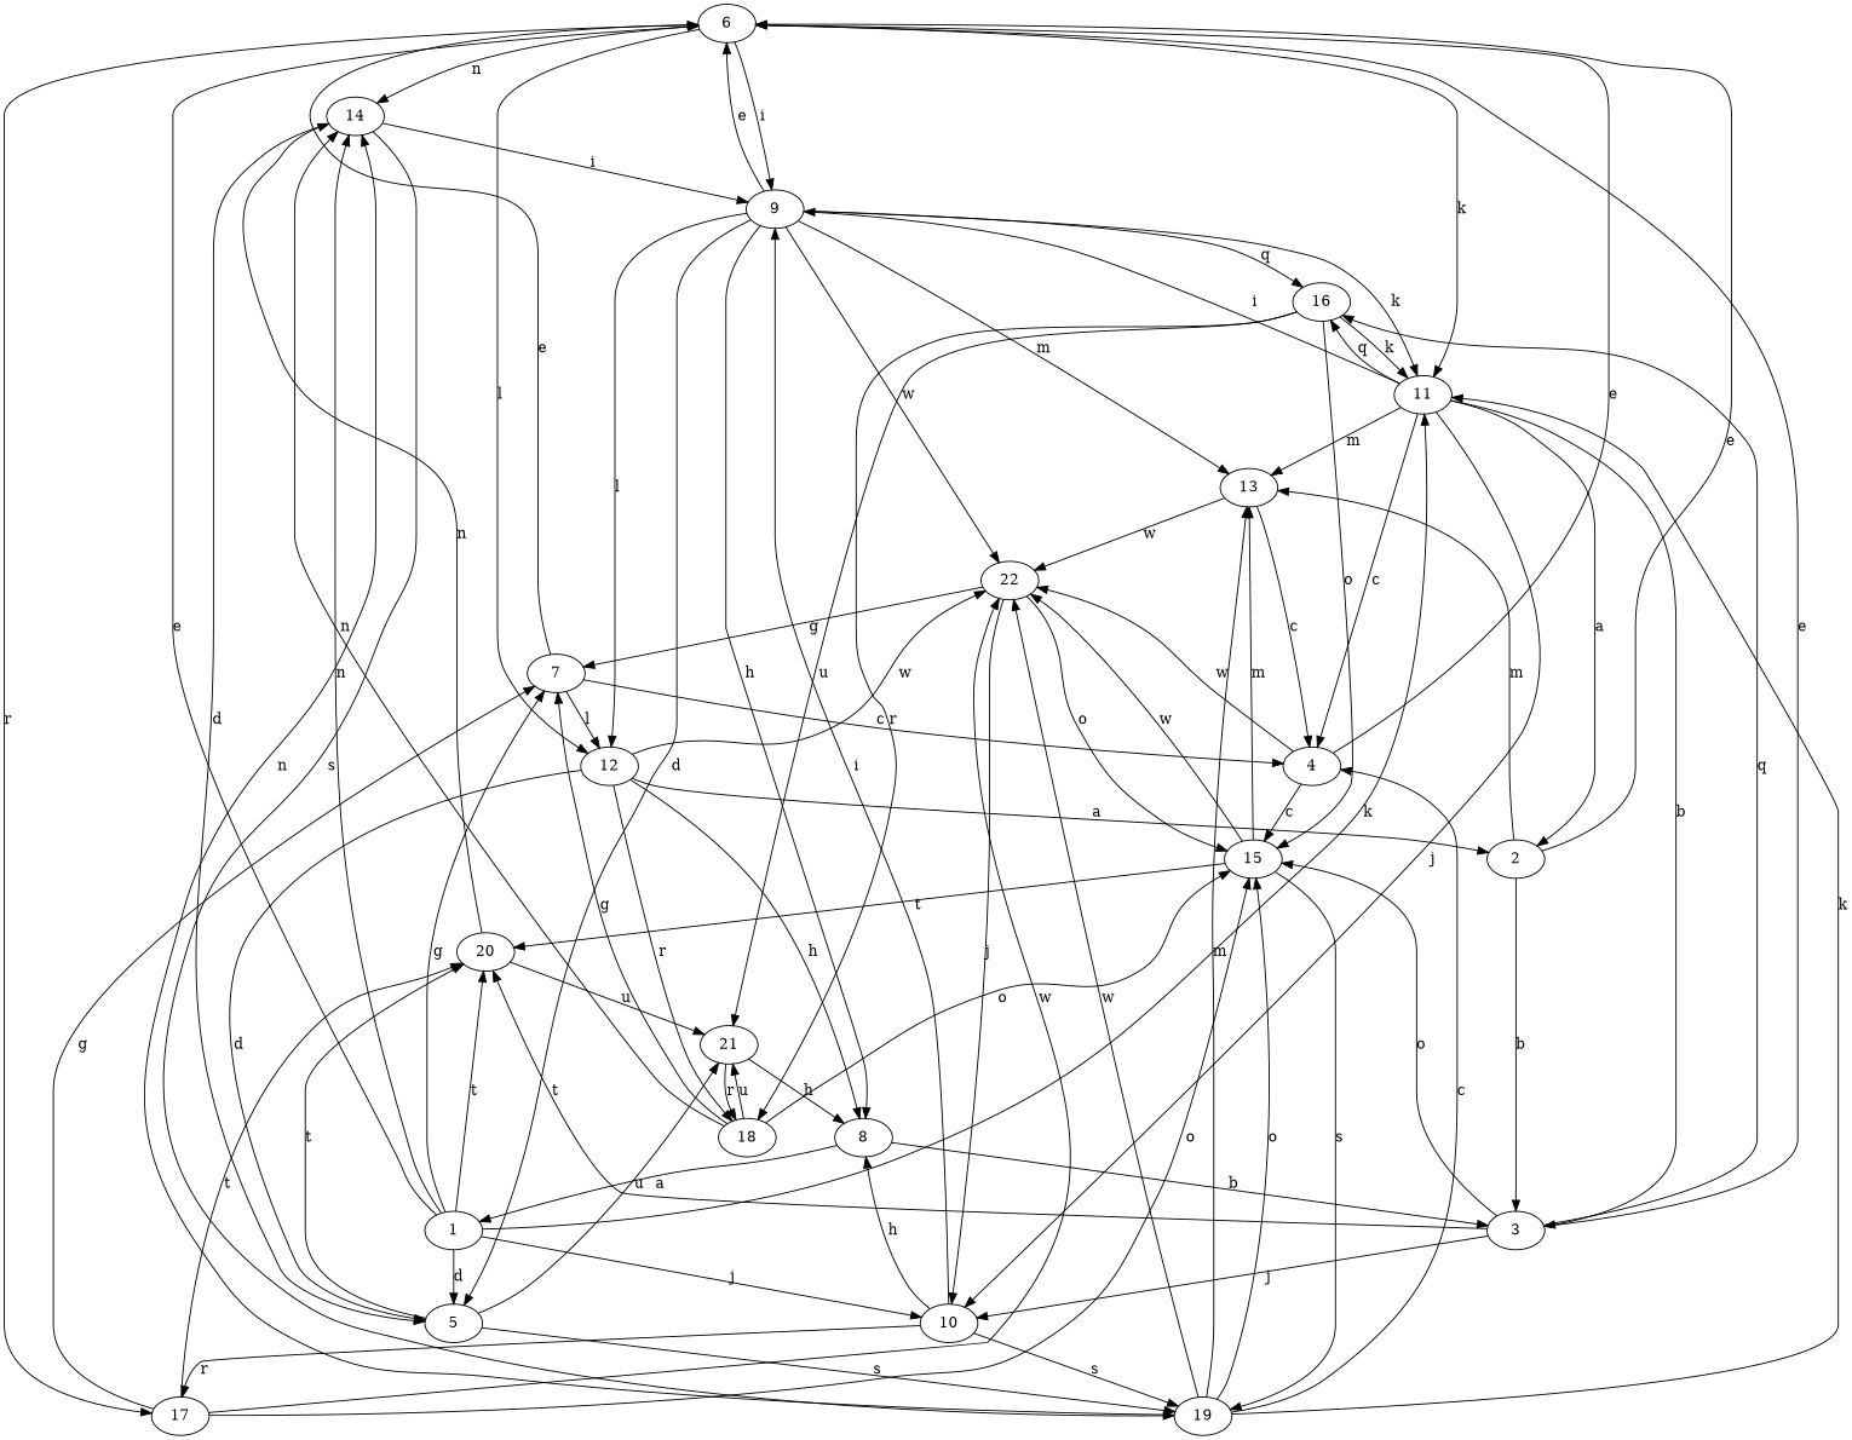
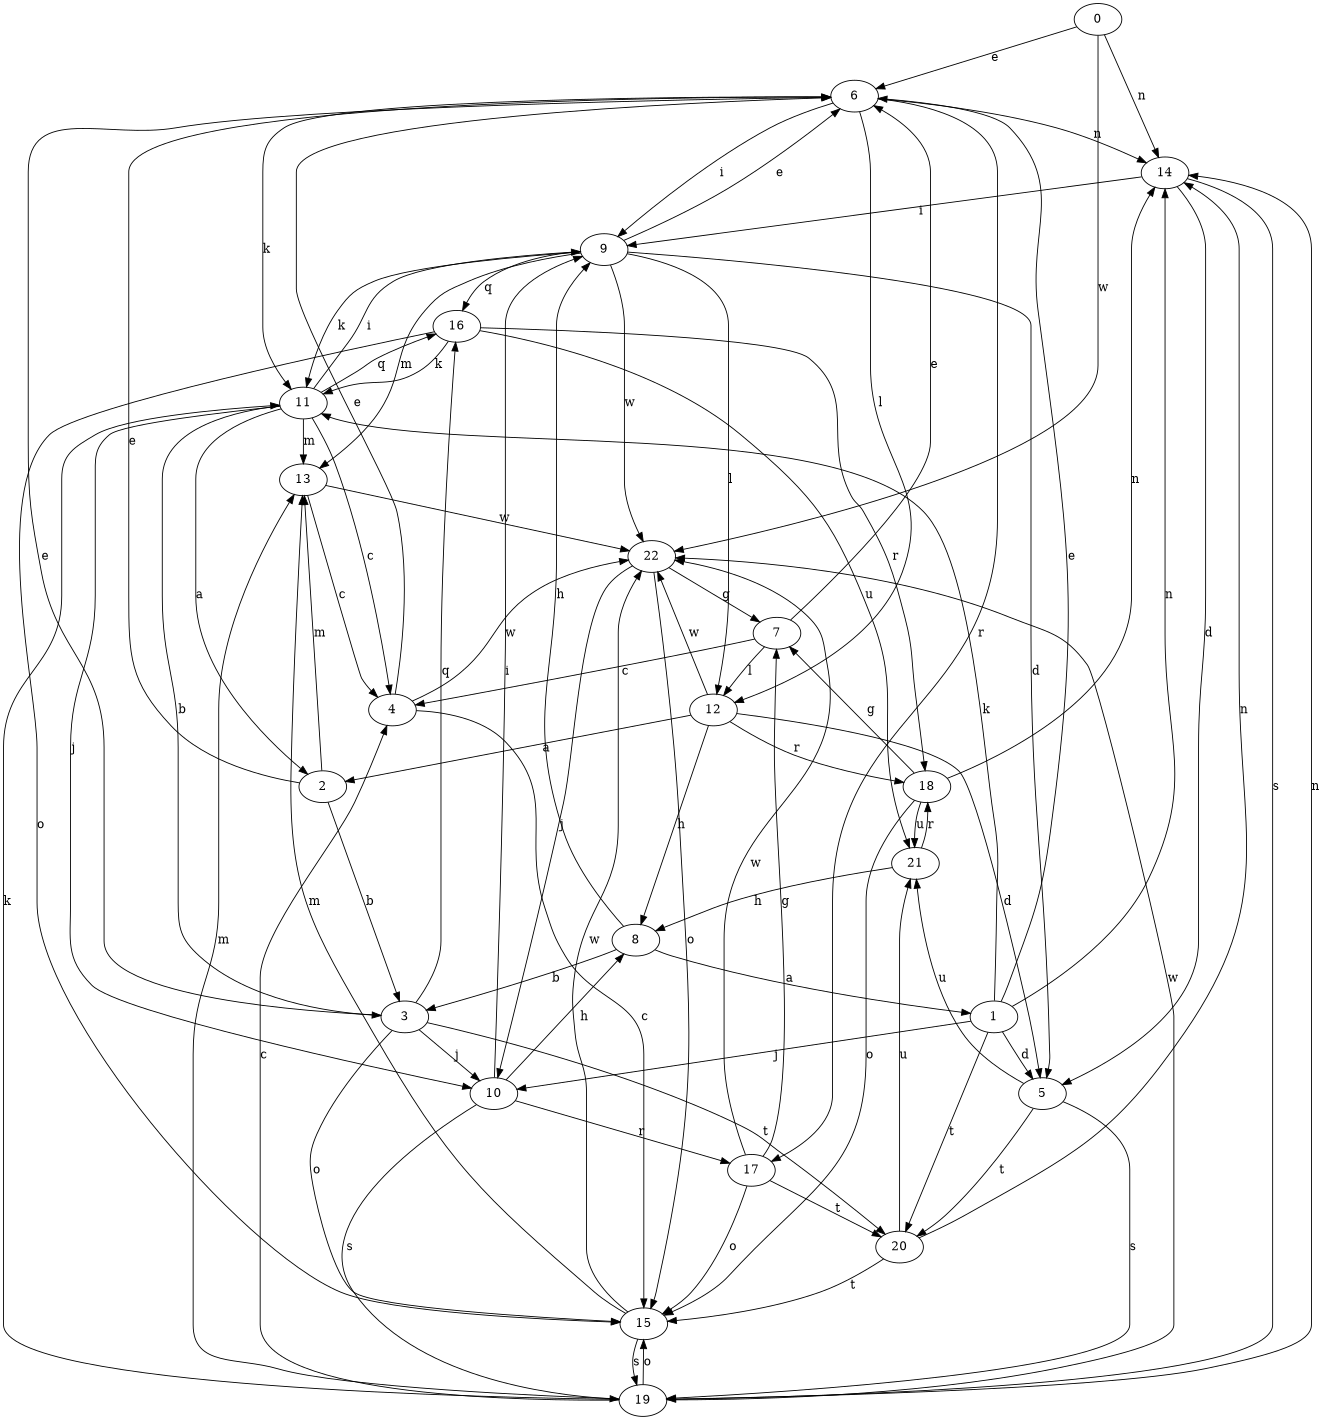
  strict digraph {
+   0
    6
    14
    22
    11
    9
    12
    17
    5
    19
    7
    10
    15
    1
    20
    21
    4
    8
    2
    3
    13
    16
    18
+   0 -> 6 [label=e]
+   0 -> 14 [label=n]
+   0 -> 22 [label=w]
    6 -> 14 [label=n]
    6 -> 11 [label=k]
    6 -> 9 [label=i]
    6 -> 12 [label=l]
    6 -> 17 [label=r]
    14 -> 9 [label=i]
    14 -> 5 [label=d]
    14 -> 19 [label=s]
    22 -> 7 [label=g]
    22 -> 10 [label=j]
    22 -> 15 [label=o]
    11 -> 9 [label=i]
    11 -> 10 [label=j]
    11 -> 4 [label=c]
    11 -> 2 [label=a]
    11 -> 3 [label=b]
    11 -> 13 [label=m]
    11 -> 16 [label=q]
    9 -> 6 [label=e]
    9 -> 22 [label=w]
    9 -> 11 [label=k]
    9 -> 12 [label=l]
    9 -> 5 [label=d]
-   9 -> 8 [label=h]
+   8 -> 9 [label=h]
    9 -> 13 [label=m]
    9 -> 16 [label=q]
    12 -> 22 [label=w]
    12 -> 5 [label=d]
    12 -> 8 [label=h]
    12 -> 2 [label=a]
    12 -> 18 [label=r]
    17 -> 22 [label=w]
    17 -> 7 [label=g]
    17 -> 15 [label=o]
    17 -> 20 [label=t]
    5 -> 19 [label=s]
    5 -> 20 [label=t]
    5 -> 21 [label=u]
    19 -> 14 [label=n]
    19 -> 22 [label=w]
    19 -> 11 [label=k]
    19 -> 15 [label=o]
    19 -> 4 [label=c]
    19 -> 13 [label=m]
    7 -> 6 [label=e]
    7 -> 12 [label=l]
    7 -> 4 [label=c]
    10 -> 9 [label=i]
    10 -> 17 [label=r]
    10 -> 19 [label=s]
    10 -> 8 [label=h]
    15 -> 22 [label=w]
    15 -> 19 [label=s]
-   15 -> 20 [label=t]
+   20 -> 15 [label=t]
    15 -> 13 [label=m]
    1 -> 6 [label=e]
    1 -> 14 [label=n]
    1 -> 11 [label=k]
    1 -> 5 [label=d]
-   1 -> 7 [label=g]
    1 -> 10 [label=j]
    1 -> 20 [label=t]
    20 -> 14 [label=n]
    20 -> 21 [label=u]
    21 -> 8 [label=h]
    21 -> 18 [label=r]
    4 -> 6 [label=e]
    4 -> 22 [label=w]
    4 -> 15 [label=c]
    8 -> 1 [label=a]
    8 -> 3 [label=b]
    2 -> 6 [label=e]
    2 -> 3 [label=b]
    2 -> 13 [label=m]
    3 -> 6 [label=e]
    3 -> 10 [label=j]
    3 -> 15 [label=o]
    3 -> 20 [label=t]
    3 -> 16 [label=q]
    13 -> 22 [label=w]
    13 -> 4 [label=c]
    16 -> 11 [label=k]
    16 -> 15 [label=o]
    16 -> 21 [label=u]
    16 -> 18 [label=r]
    18 -> 14 [label=n]
    18 -> 7 [label=g]
    18 -> 15 [label=o]
    18 -> 21 [label=u]
  }
